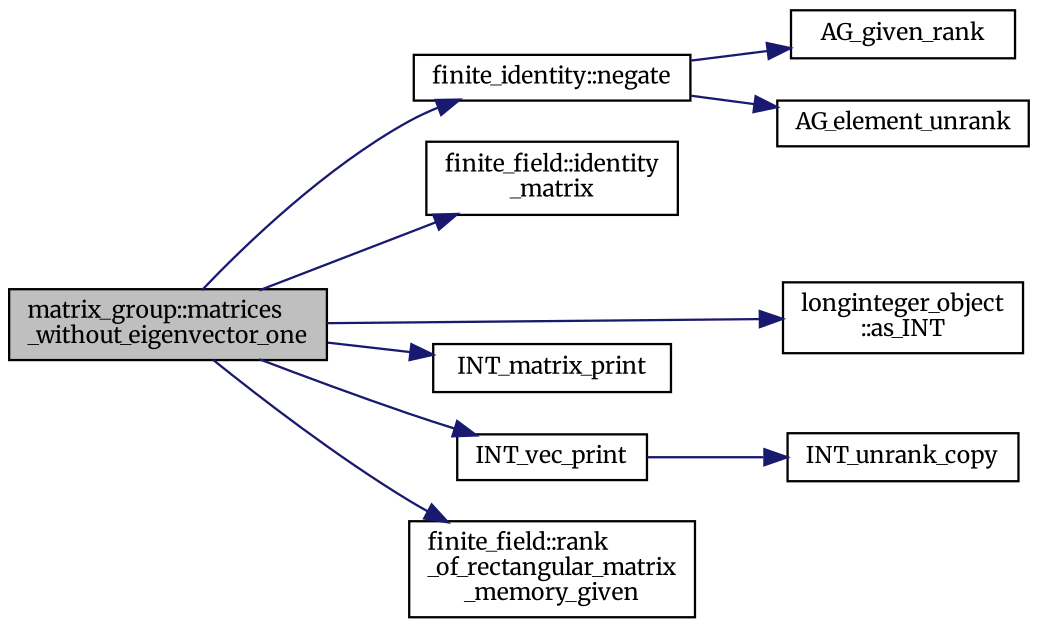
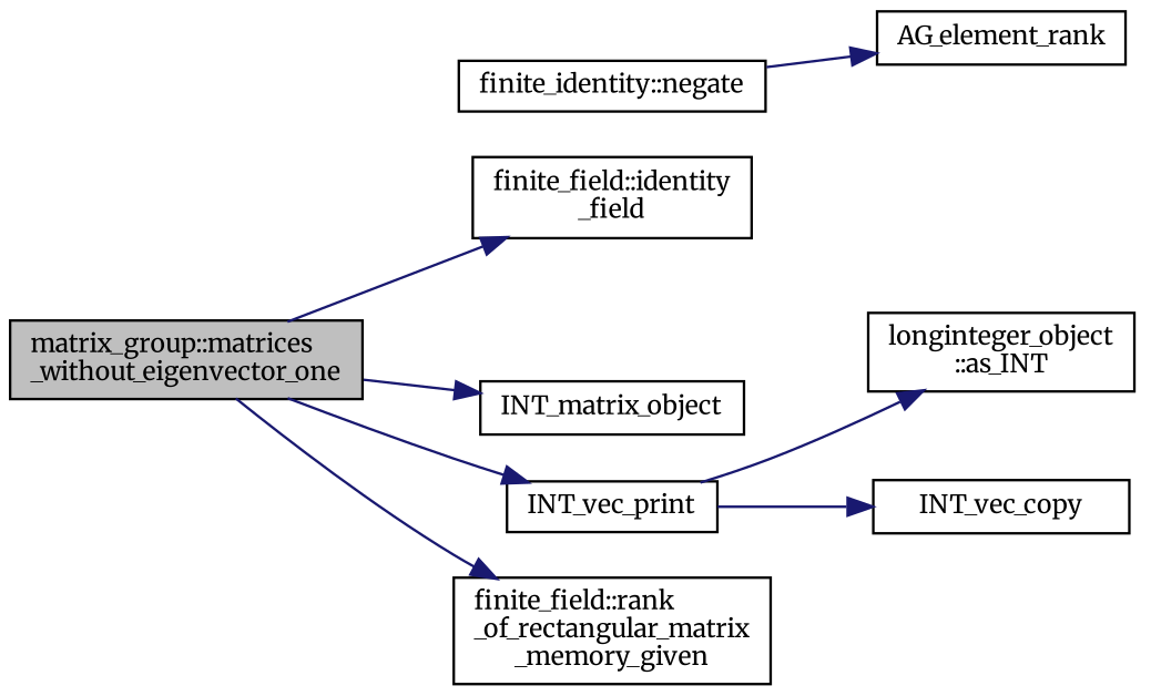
  digraph {
    fontname=Merriweather
    rankdir=LR
    node [color=black fillcolor=white fontname=Merriweather fontsize=10 shape=record style=filled]
    edge [color=midnightblue fontname=Merriweather fontsize=10 labelfontname=Helvetica labelfontsize=10 style=solid]
    n1 [fillcolor=grey75 fontcolor=black height=0.2 label="matrix_group::matrices\l_without_eigenvector_one" width=0.4]
    n2 [height=0.2 label="longinteger_object\l::as_INT" width=0.4]
-   n3 [height=0.2 label="finite_field::identity\l_matrix" width=0.4]
+   n3 [height=0.2 label="finite_field::identity\l_field" width=0.4]
    n4 [height=0.2 label="finite_identity::negate" width=0.4]
-   n5 [height=0.2 label=INT_matrix_print width=0.4]
+   n5 [height=0.2 label=INT_matrix_object width=0.4]
    n6 [height=0.2 label=INT_vec_print width=0.4]
    n7 [height=0.2 label="finite_field::rank\l_of_rectangular_matrix\l_memory_given" width=0.4]
-   n8 [height=0.2 label=AG_element_unrank width=0.4]
-   n9 [height=0.2 label=AG_given_rank width=0.4]
-   n10 [height=0.2 label=INT_unrank_copy width=0.4]
-   n1 -> n2
+   n9 [height=0.2 label=AG_element_rank width=0.4]
+   n10 [height=0.2 label=INT_vec_copy width=0.4]
+   n6 -> n2
    n1 -> n3
-   n1 -> n4
    n1 -> n5
    n1 -> n6
    n1 -> n7
-   n4 -> n8
    n4 -> n9
    n6 -> n10
  }
